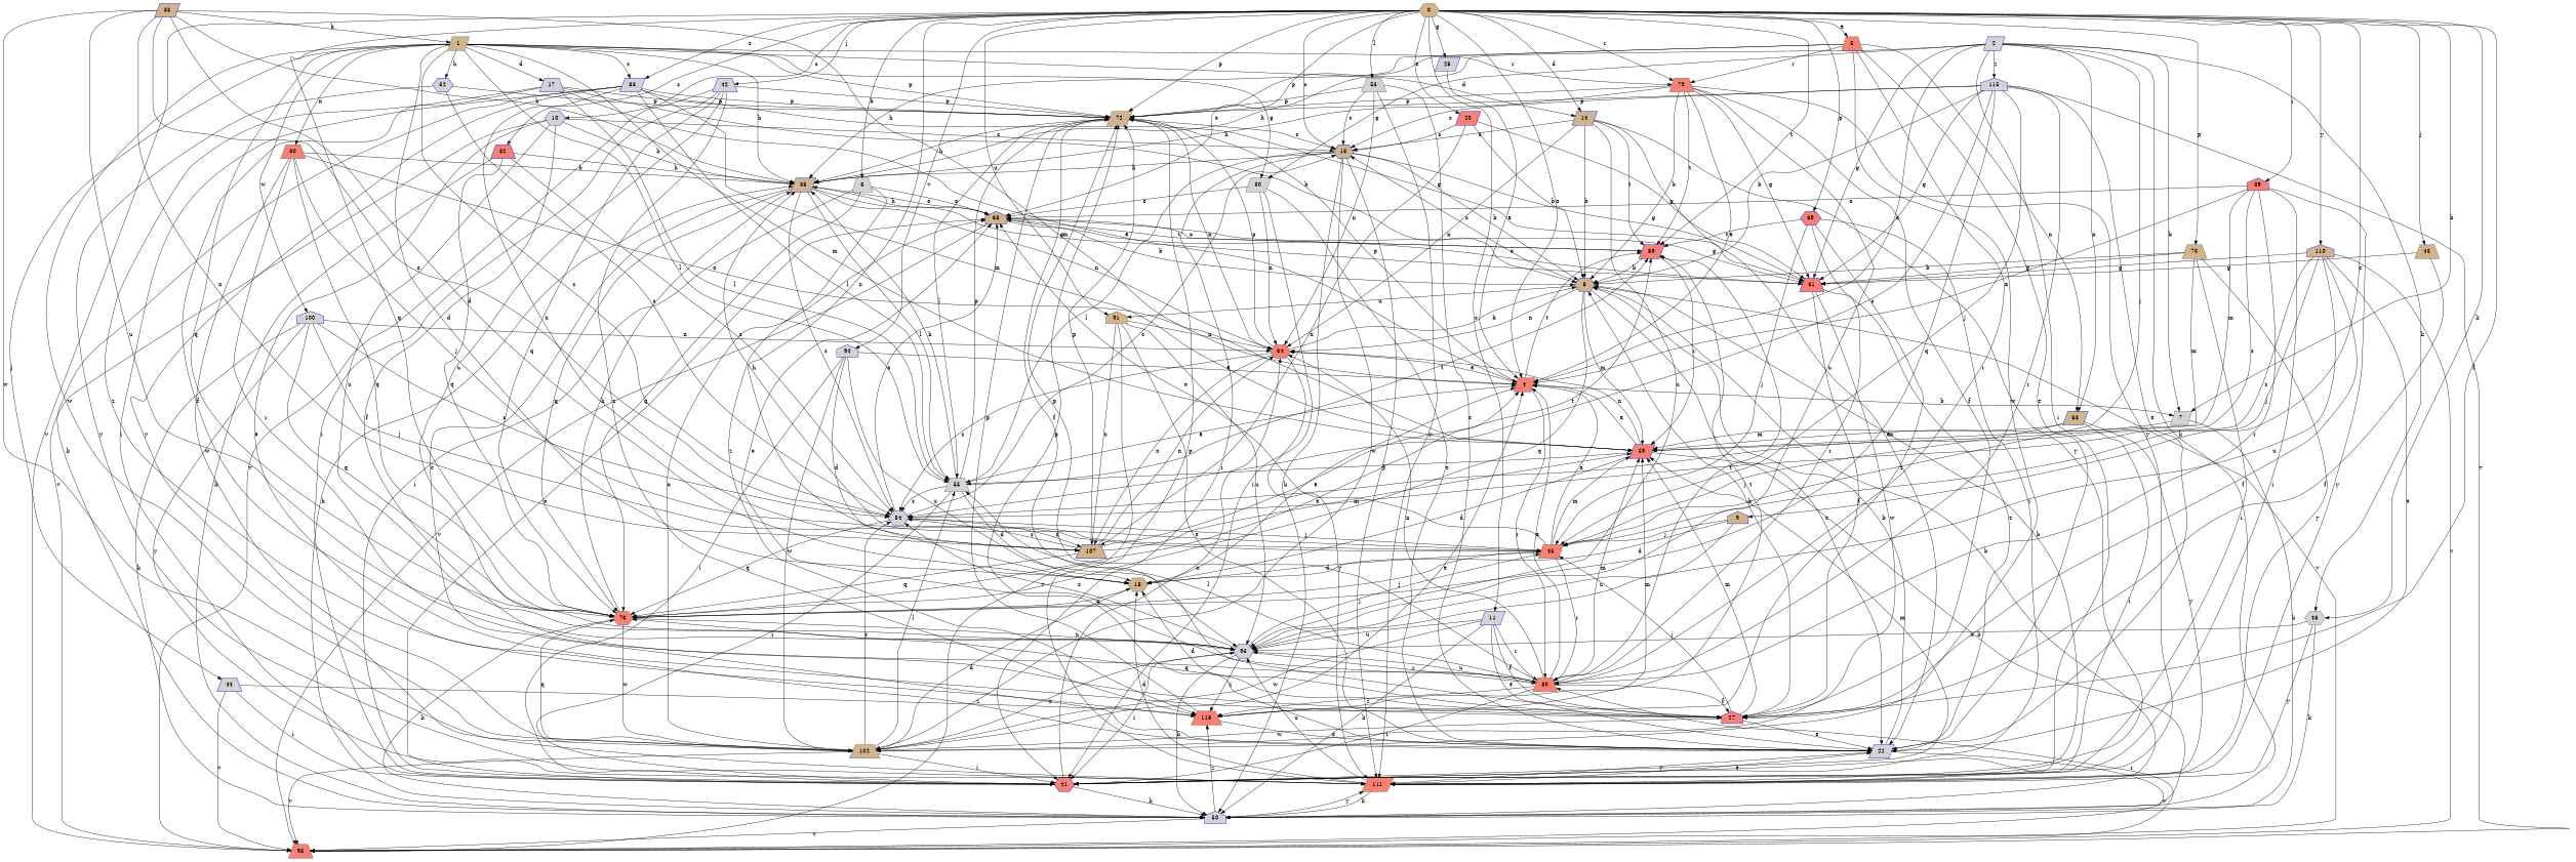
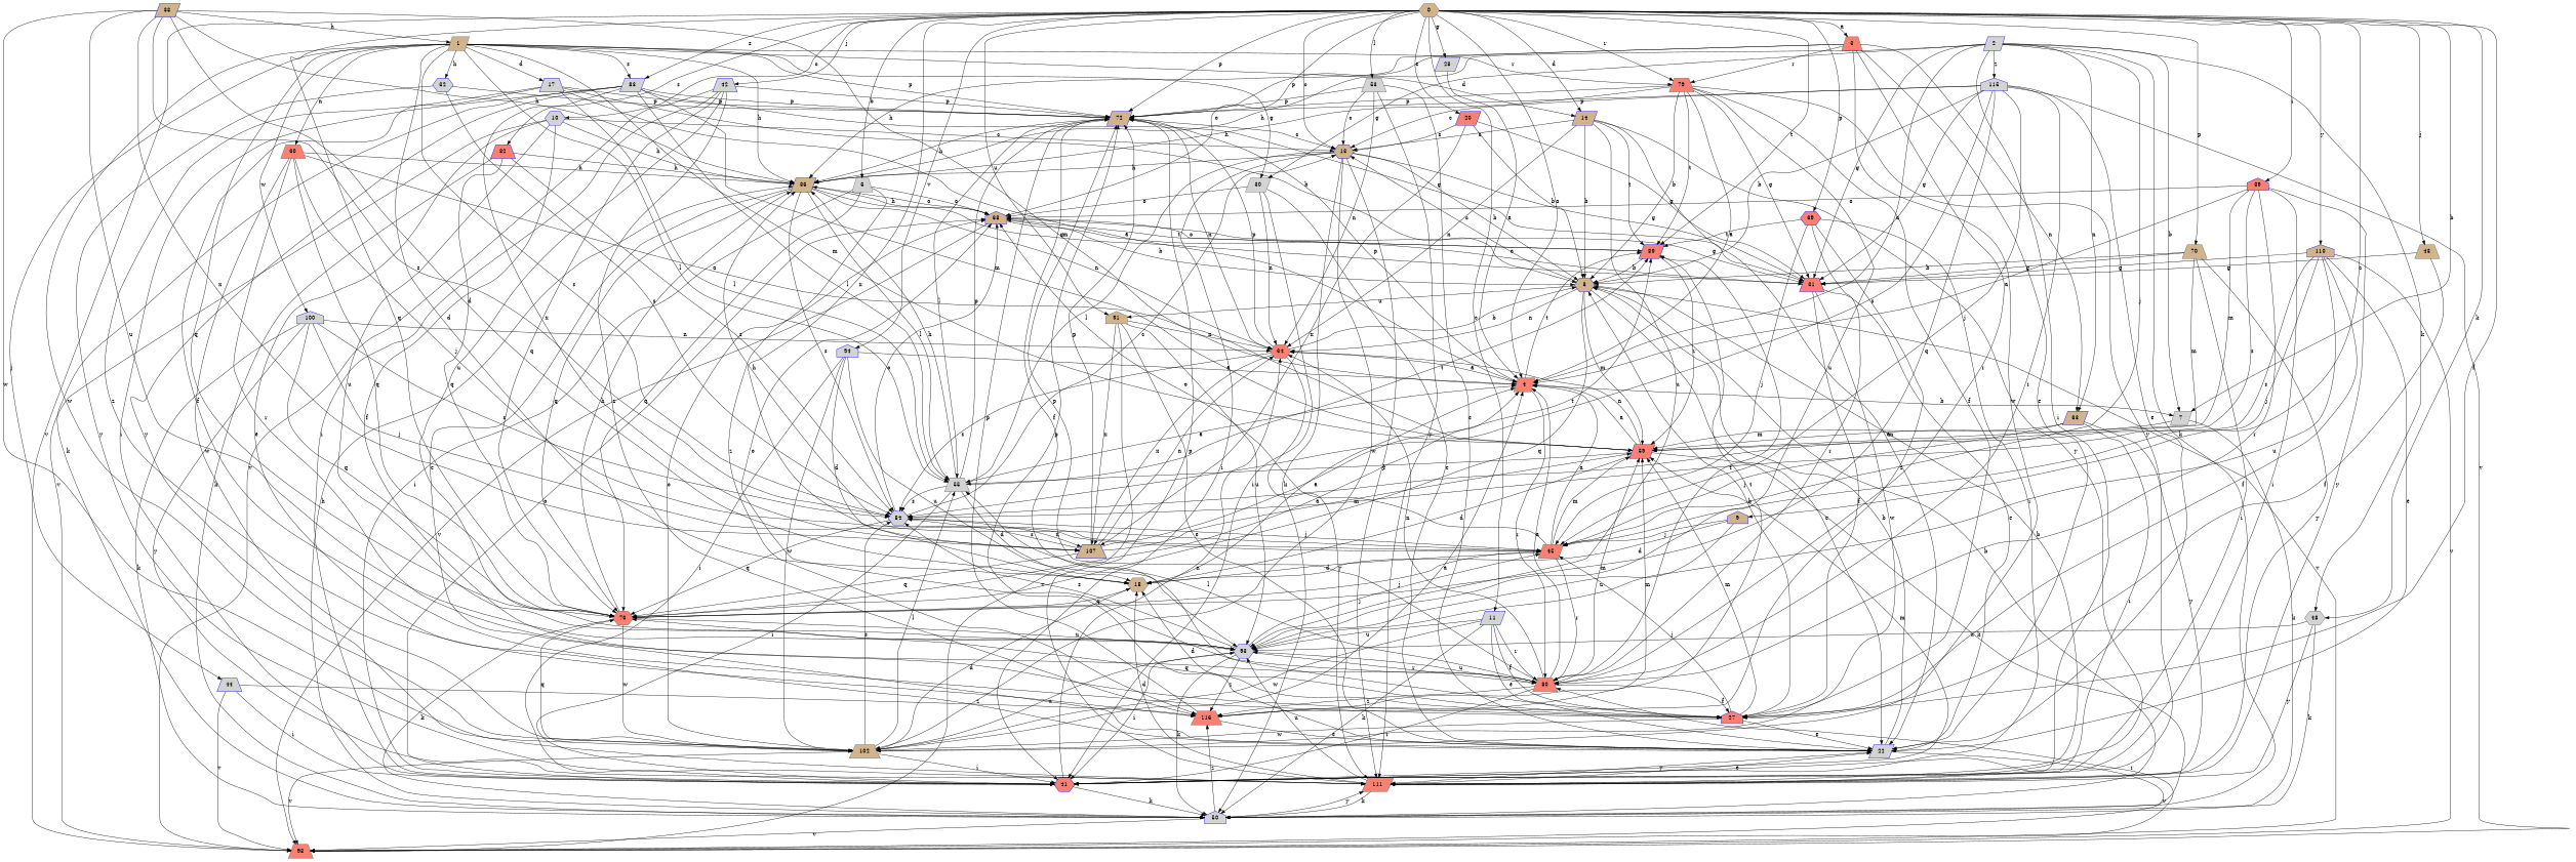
  strict digraph {
    node [color=blue fillcolor=lightgrey shape=parallelogram style=filled]
    0 [color=gray40 fillcolor=tan shape=hexagon]
    3 [color=gray40 fillcolor=salmon shape=trapezium]
    4 [color=gray40 fillcolor=salmon]
    6 [color=gray40 shape=trapezium]
    7 [color=gray40]
    9 [fillcolor=tan shape=house]
    10 [shape=hexagon]
    11
    13 [fillcolor=tan shape=hexagon]
    14 [fillcolor=tan]
    20 [fillcolor=salmon]
    27 [fillcolor=salmon shape=house]
    28
    39 [fillcolor=salmon shape=house]
    42 [shape=trapezium]
    43 [color=gray40 fillcolor=tan shape=trapezium]
    48 [color=gray40 shape=hexagon]
    53 [color=gray40 shape=trapezium]
    68 [fillcolor=tan shape=house]
    69 [fillcolor=salmon shape=hexagon]
    70 [color=gray40 fillcolor=tan shape=trapezium]
-   72 [color=gray40 fillcolor=tan]
+   72 [fillcolor=tan]
    76 [color=gray40 fillcolor=salmon shape=hexagon]
    79 [color=gray40 fillcolor=salmon shape=trapezium]
    82 [fillcolor=salmon shape=trapezium]
    83
    89 [fillcolor=salmon]
    91 [color=gray40 fillcolor=tan shape=house]
    94 [shape=house]
    98 [color=gray40 fillcolor=salmon shape=trapezium]
    107 [fillcolor=tan shape=trapezium]
    110 [fillcolor=tan shape=house]
    36 [fillcolor=tan]
    102 [color=gray40 fillcolor=tan shape=trapezium]
    63 [fillcolor=tan]
    22
    80 [color=gray40 fillcolor=salmon shape=trapezium]
    41 [fillcolor=salmon shape=hexagon]
    116 [color=gray40 fillcolor=salmon shape=trapezium]
    59 [fillcolor=salmon]
    50 [shape=house]
    18 [color=gray40 fillcolor=tan shape=hexagon]
    45 [color=gray40 fillcolor=salmon]
    93 [shape=hexagon]
    55 [color=gray40 shape=trapezium]
    31 [fillcolor=salmon shape=trapezium]
    8 [fillcolor=tan shape=hexagon]
    111 [color=gray40 fillcolor=salmon]
    64 [color=gray40 fillcolor=salmon shape=hexagon]
    84 [shape=hexagon]
    1 [color=gray40 fillcolor=tan]
    17 [shape=trapezium]
    30 [color=gray40]
    32 [shape=hexagon]
    44 [shape=trapezium]
    60 [color=gray40 fillcolor=salmon shape=trapezium]
    100 [shape=house]
    33 [fillcolor=tan]
    2
    115 [shape=house]
    0 -> 3 [label=a]
    0 -> 4 [label=a]
    0 -> 6 [label=b]
    0 -> 7 [label=b]
    0 -> 9 [label=c]
    0 -> 10 [label=c]
    0 -> 11 [label=c]
    0 -> 13 [label=c]
    0 -> 14 [label=d]
    0 -> 20 [label=e]
    0 -> 27 [label=f]
    0 -> 28 [label=g]
    0 -> 39 [label=i]
    0 -> 42 [label=j]
    0 -> 43 [label=j]
    0 -> 48 [label=k]
    0 -> 53 [label=l]
    0 -> 68 [label=o]
    0 -> 69 [label=p]
    0 -> 70 [label=p]
    0 -> 72 [label=p]
    0 -> 76 [label=q]
    0 -> 79 [label=r]
    0 -> 82 [label=s]
    0 -> 83 [label=s]
    0 -> 89 [label=t]
    0 -> 91 [label=u]
    0 -> 94 [label=v]
    0 -> 98 [label=v]
    0 -> 107 [label=x]
    0 -> 110 [label=y]
    3 -> 72 [label=p]
    3 -> 79 [label=r]
    3 -> 36 [label=h]
    3 -> 102 [label=w]
    3 -> 63 [label=n]
    3 -> 22 [label=e]
    3 -> 80 [label=r]
    4 -> 7 [label=b]
    4 -> 72 [label=p]
    4 -> 89 [label=t]
    4 -> 80 [label=r]
    6 -> 68 [label=o]
    6 -> 76 [label=q]
    6 -> 41 [label=i]
    6 -> 116 [label=z]
    7 -> 59 [label=m]
    7 -> 50 [label=k]
    9 -> 18 [label=d]
    9 -> 45 [label=j]
    9 -> 93 [label=u]
    10 -> 13 [label=c]
    10 -> 27 [label=f]
    10 -> 98 [label=v]
    10 -> 36 [label=h]
    10 -> 22 [label=e]
    10 -> 93 [label=u]
    11 -> 27 [label=f]
    11 -> 102 [label=w]
    11 -> 22 [label=e]
    11 -> 80 [label=r]
    11 -> 50 [label=k]
    11 -> 93 [label=u]
    13 -> 36 [label=h]
    13 -> 102 [label=w]
    13 -> 41 [label=i]
    13 -> 50 [label=k]
    13 -> 55 [label=l]
    13 -> 31 [label=g]
    13 -> 8 [label=b]
    13 -> 111 [label=y]
    14 -> 13 [label=c]
    14 -> 89 [label=t]
    14 -> 22 [label=e]
    14 -> 93 [label=u]
    14 -> 8 [label=b]
    14 -> 111 [label=y]
    14 -> 64 [label=n]
    20 -> 13 [label=c]
    20 -> 107 [label=x]
    20 -> 31 [label=g]
    20 -> 8 [label=b]
    27 -> 76 [label=q]
    27 -> 102 [label=w]
    27 -> 22 [label=e]
    27 -> 59 [label=m]
    27 -> 18 [label=d]
    27 -> 45 [label=j]
    27 -> 8 [label=b]
    28 -> 4 [label=a]
    39 -> 4 [label=a]
    39 -> 68 [label=o]
    39 -> 80 [label=r]
    39 -> 41 [label=i]
    39 -> 59 [label=m]
    39 -> 111 [label=y]
    39 -> 84 [label=s]
    42 -> 72 [label=p]
    42 -> 76 [label=q]
    42 -> 98 [label=v]
    42 -> 41 [label=i]
    42 -> 116 [label=z]
    42 -> 93 [label=u]
    43 -> 27 [label=f]
    43 -> 31 [label=g]
    48 -> 50 [label=k]
    48 -> 93 [label=u]
    48 -> 111 [label=y]
    53 -> 13 [label=c]
    53 -> 72 [label=p]
    53 -> 22 [label=e]
    53 -> 111 [label=y]
    53 -> 64 [label=n]
    68 -> 89 [label=t]
    68 -> 98 [label=v]
    68 -> 36 [label=h]
    68 -> 31 [label=g]
    68 -> 8 [label=b]
    69 -> 89 [label=t]
    69 -> 80 [label=r]
    69 -> 41 [label=i]
    69 -> 116 [label=z]
    69 -> 45 [label=j]
    70 -> 41 [label=i]
    70 -> 59 [label=m]
    70 -> 31 [label=g]
    70 -> 8 [label=b]
    70 -> 111 [label=y]
    72 -> 13 [label=c]
    72 -> 27 [label=f]
    72 -> 36 [label=h]
    72 -> 55 [label=l]
    72 -> 64 [label=n]
    76 -> 4 [label=a]
    76 -> 36 [label=h]
    76 -> 102 [label=w]
    76 -> 50 [label=k]
    76 -> 45 [label=j]
    76 -> 93 [label=u]
    79 -> 4 [label=a]
    79 -> 27 [label=f]
    79 -> 72 [label=p]
    79 -> 89 [label=t]
    79 -> 36 [label=h]
    79 -> 93 [label=u]
    79 -> 31 [label=g]
    79 -> 8 [label=b]
    79 -> 111 [label=y]
    82 -> 76 [label=q]
    82 -> 36 [label=h]
    82 -> 50 [label=k]
    82 -> 84 [label=s]
    83 -> 72 [label=p]
    83 -> 107 [label=x]
    83 -> 41 [label=i]
    83 -> 59 [label=m]
    83 -> 50 [label=k]
    83 -> 55 [label=l]
    83 -> 31 [label=g]
    83 -> 111 [label=y]
    89 -> 68 [label=o]
    89 -> 59 [label=r]
    89 -> 8 [label=b]
    91 -> 98 [label=v]
    91 -> 107 [label=x]
    91 -> 22 [label=e]
    91 -> 93 [label=u]
    91 -> 64 [label=n]
    94 -> 4 [label=a]
    94 -> 102 [label=w]
    94 -> 41 [label=i]
    94 -> 18 [label=d]
    94 -> 93 [label=u]
    98 -> 80 [label=r]
    107 -> 72 [label=p]
    107 -> 76 [label=q]
    107 -> 89 [label=t]
    107 -> 59 [label=m]
    107 -> 64 [label=n]
    107 -> 84 [label=s]
    110 -> 27 [label=f]
    110 -> 98 [label=v]
    110 -> 22 [label=e]
    110 -> 45 [label=j]
    110 -> 93 [label=u]
    110 -> 31 [label=g]
    110 -> 84 [label=s]
    36 -> 68 [label=o]
    36 -> 76 [label=q]
    36 -> 22 [label=e]
    36 -> 55 [label=l]
    36 -> 31 [label=g]
    36 -> 64 [label=n]
    36 -> 84 [label=s]
    102 -> 4 [label=a]
    102 -> 68 [label=o]
    102 -> 76 [label=q]
    102 -> 98 [label=v]
    102 -> 41 [label=i]
    102 -> 18 [label=d]
    102 -> 93 [label=u]
    102 -> 55 [label=l]
    102 -> 84 [label=s]
    63 -> 41 [label=i]
    63 -> 59 [label=m]
    63 -> 45 [label=j]
    63 -> 111 [label=y]
    22 -> 72 [label=p]
    22 -> 98 [label=v]
    22 -> 8 [label=b]
    22 -> 111 [label=y]
    80 -> 4 [label=a]
    80 -> 27 [label=f]
    80 -> 68 [label=o]
    80 -> 72 [label=p]
    80 -> 89 [label=t]
    80 -> 41 [label=i]
    80 -> 116 [label=z]
    80 -> 59 [label=m]
    80 -> 93 [label=u]
    80 -> 55 [label=l]
    80 -> 64 [label=n]
    41 -> 68 [label=o]
    41 -> 59 [label=m]
    41 -> 50 [label=k]
    41 -> 64 [label=n]
    116 -> 72 [label=p]
    116 -> 89 [label=t]
    116 -> 22 [label=e]
    116 -> 59 [label=m]
    59 -> 4 [label=a]
    59 -> 50 [label=k]
    59 -> 18 [label=d]
    59 -> 55 [label=l]
    59 -> 64 [label=n]
    50 -> 98 [label=v]
    50 -> 36 [label=h]
    50 -> 116 [label=z]
    50 -> 8 [label=b]
    50 -> 111 [label=y]
    18 -> 4 [label=a]
    18 -> 76 [label=q]
    45 -> 4 [label=a]
    45 -> 68 [label=o]
    45 -> 36 [label=h]
    45 -> 80 [label=r]
    45 -> 59 [label=m]
    45 -> 18 [label=d]
    93 -> 80 [label=r]
    93 -> 41 [label=i]
    93 -> 116 [label=z]
    93 -> 50 [label=k]
    93 -> 45 [label=j]
    93 -> 84 [label=s]
    55 -> 4 [label=a]
    55 -> 72 [label=p]
    55 -> 89 [label=t]
    55 -> 36 [label=h]
    55 -> 41 [label=i]
    55 -> 18 [label=d]
    55 -> 84 [label=s]
    31 -> 27 [label=f]
    31 -> 68 [label=o]
    31 -> 102 [label=w]
    31 -> 22 [label=e]
    8 -> 13 [label=c]
    8 -> 76 [label=q]
    8 -> 91 [label=u]
    8 -> 98 [label=v]
    8 -> 22 [label=e]
    8 -> 59 [label=m]
    8 -> 64 [label=n]
    111 -> 72 [label=p]
    111 -> 22 [label=e]
    111 -> 50 [label=k]
    111 -> 18 [label=d]
    111 -> 93 [label=u]
    111 -> 8 [label=b]
    64 -> 4 [label=a]
    64 -> 72 [label=p]
    64 -> 107 [label=x]
    64 -> 8 [label=b]
    64 -> 111 [label=y]
    64 -> 84 [label=s]
    84 -> 13 [label=c]
    84 -> 68 [label=o]
    84 -> 76 [label=q]
    84 -> 107 [label=x]
    84 -> 45 [label=j]
    1 -> 14 [label=d]
    1 -> 72 [label=p]
    1 -> 76 [label=q]
    1 -> 79 [label=r]
    1 -> 83 [label=s]
    1 -> 36 [label=h]
    1 -> 102 [label=w]
    1 -> 59 [label=m]
    1 -> 18 [label=d]
    1 -> 55 [label=l]
    1 -> 84 [label=s]
    1 -> 17 [label=d]
    1 -> 30 [label=g]
    1 -> 32 [label=h]
    1 -> 44 [label=j]
    1 -> 60 [label=n]
    1 -> 100 [label=w]
    17 -> 4 [label=a]
    17 -> 27 [label=f]
    17 -> 72 [label=p]
    17 -> 116 [label=z]
    17 -> 55 [label=l]
    17 -> 8 [label=b]
    30 -> 68 [label=o]
    30 -> 22 [label=e]
    30 -> 41 [label=i]
    30 -> 64 [label=n]
    32 -> 72 [label=p]
    32 -> 111 [label=y]
    32 -> 84 [label=s]
    44 -> 98 [label=v]
    44 -> 41 [label=i]
    44 -> 116 [label=z]
    60 -> 4 [label=a]
    60 -> 76 [label=q]
    60 -> 36 [label=h]
    60 -> 102 [label=w]
    60 -> 80 [label=r]
    60 -> 45 [label=j]
    100 -> 76 [label=q]
    100 -> 50 [label=k]
    100 -> 45 [label=j]
    100 -> 111 [label=y]
    100 -> 64 [label=n]
    100 -> 84 [label=s]
    33 -> 107 [label=x]
    33 -> 36 [label=h]
    33 -> 102 [label=w]
    33 -> 59 [label=m]
    33 -> 18 [label=d]
    33 -> 93 [label=u]
    33 -> 84 [label=s]
    33 -> 1 [label=h]
    2 -> 4 [label=a]
    2 -> 7 [label=b]
    2 -> 48 [label=k]
    2 -> 36 [label=h]
    2 -> 63 [label=n]
    2 -> 41 [label=i]
    2 -> 50 [label=k]
    2 -> 45 [label=j]
    2 -> 31 [label=g]
    2 -> 30 [label=g]
    2 -> 115 [label=z]
    115 -> 13 [label=c]
    115 -> 72 [label=p]
    115 -> 76 [label=q]
    115 -> 98 [label=v]
    115 -> 22 [label=e]
    115 -> 80 [label=r]
    115 -> 45 [label=j]
    115 -> 31 [label=g]
    115 -> 8 [label=b]
    115 -> 84 [label=s]
  }
